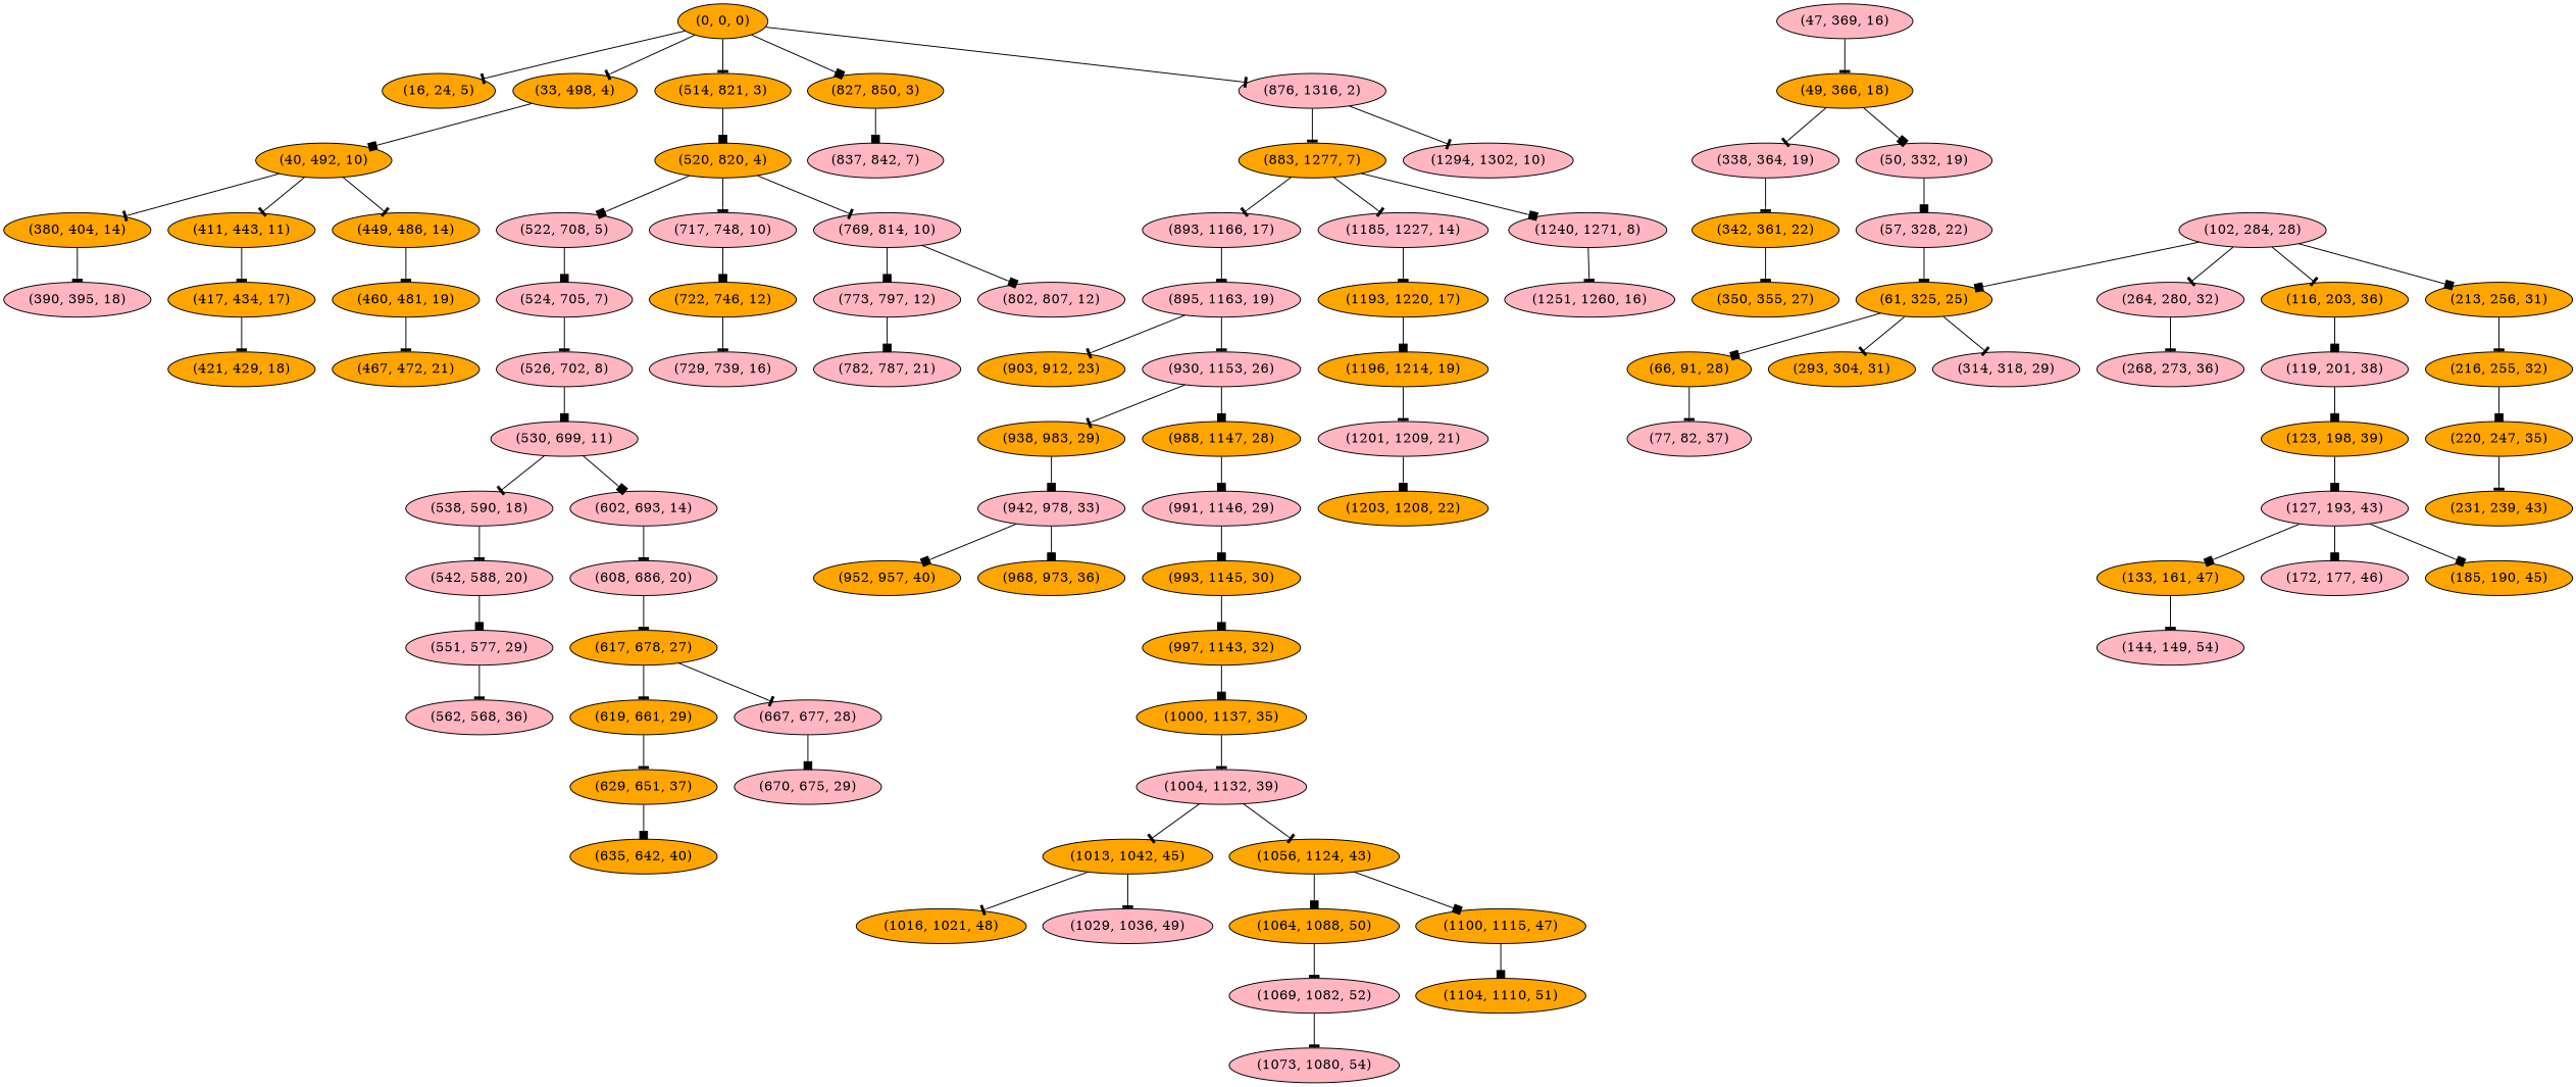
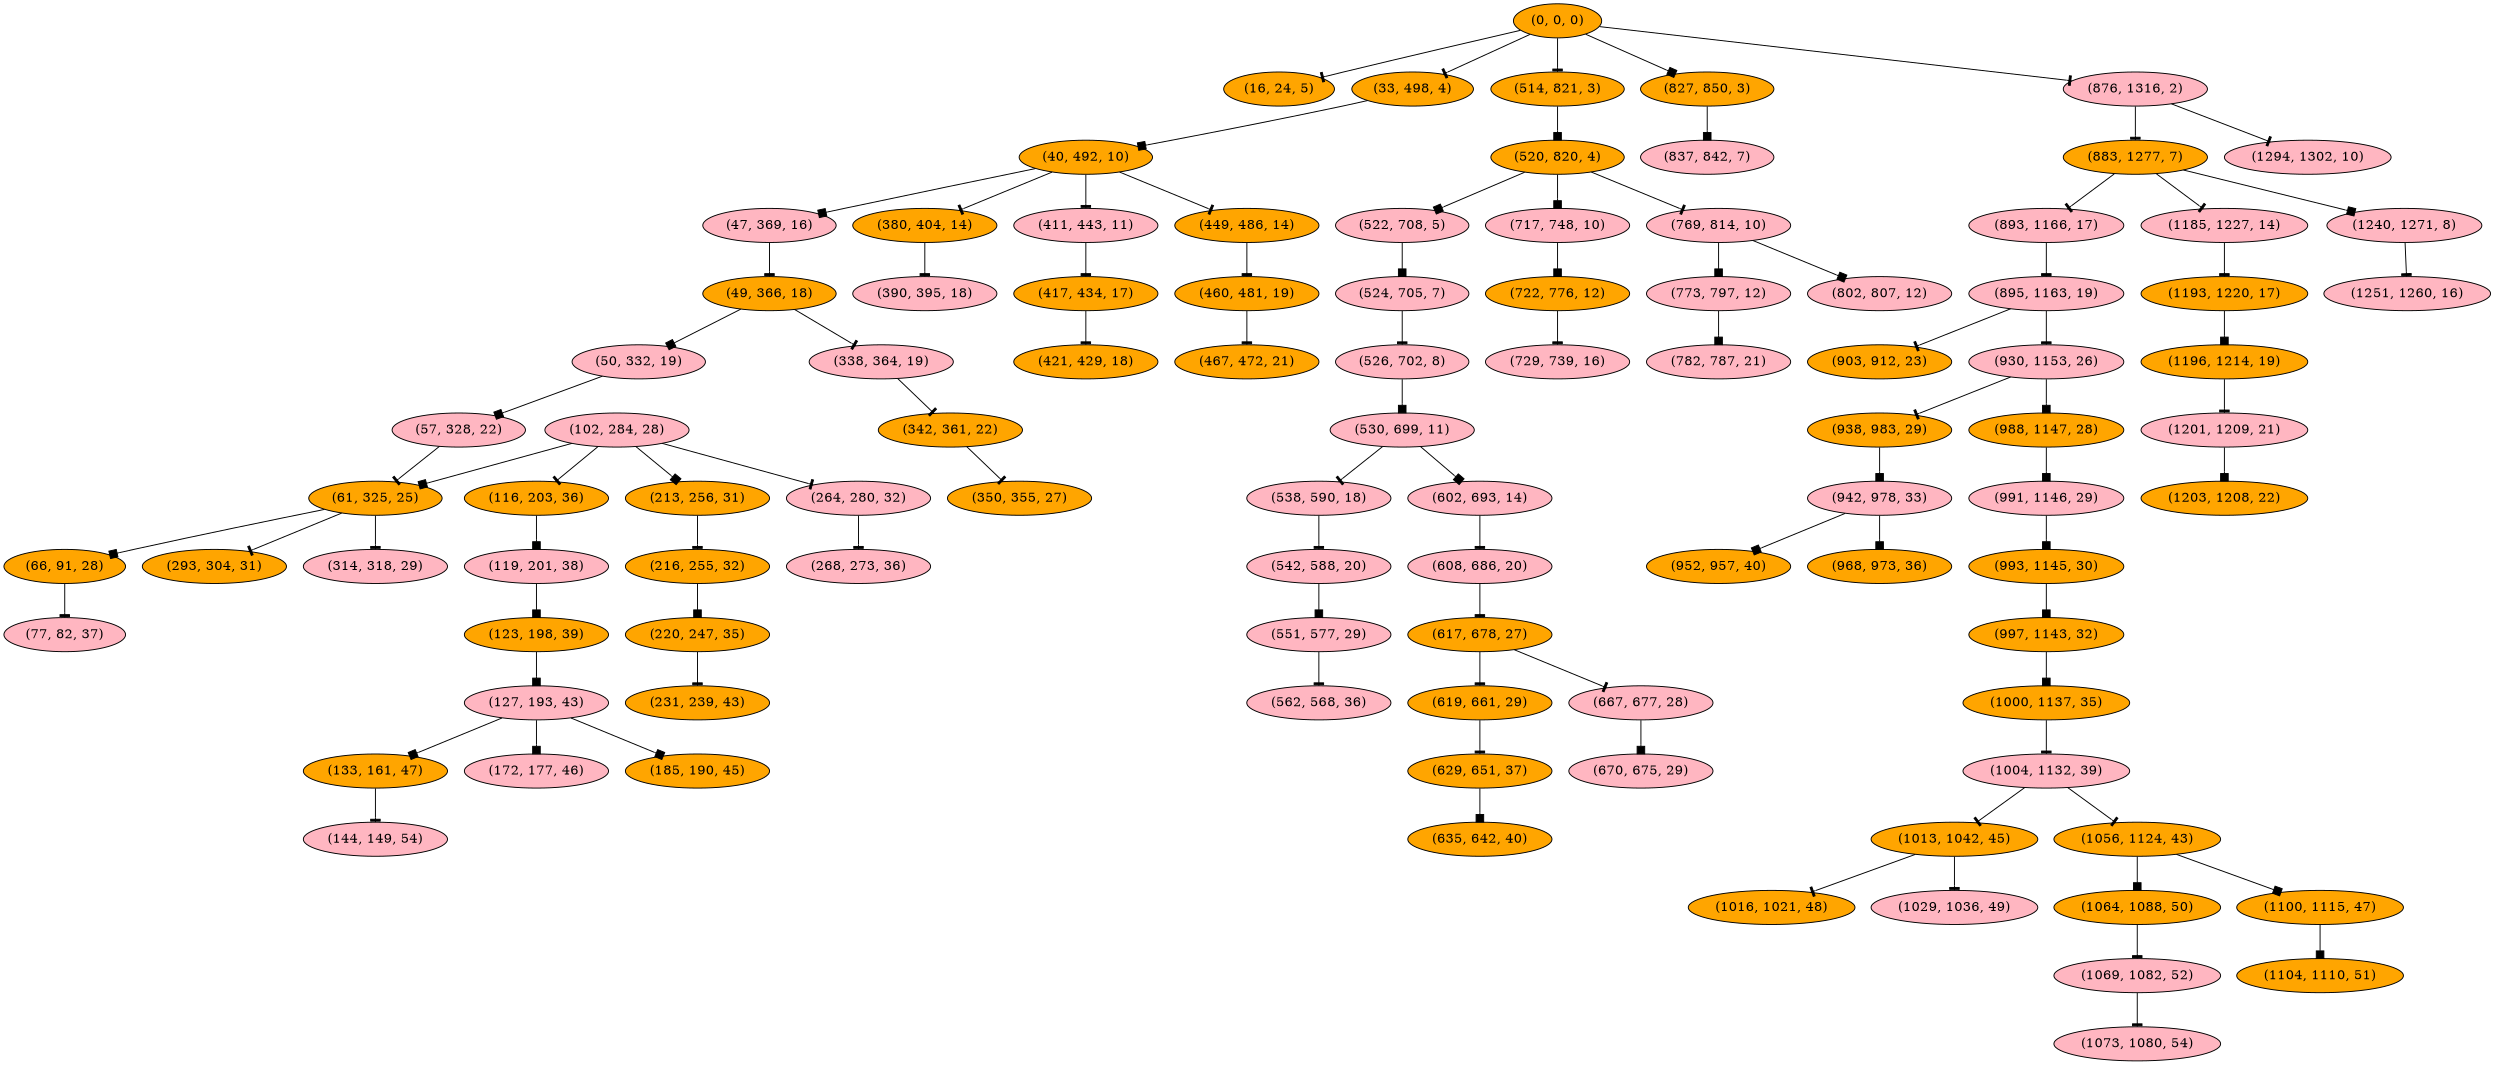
  digraph {
    node [fillcolor=orange style=filled]
    edge [arrowhead=tee]
    "(0, 0, 0)"
    "(16, 24, 5)"
    "(33, 498, 4)"
    "(514, 821, 3)"
    "(827, 850, 3)"
    "(876, 1316, 2)" [fillcolor=lightpink]
    "(40, 492, 10)"
    "(520, 820, 4)"
    "(837, 842, 7)" [fillcolor=lightpink]
    "(883, 1277, 7)"
    "(1294, 1302, 10)" [fillcolor=lightpink]
    "(47, 369, 16)" [fillcolor=lightpink]
    "(380, 404, 14)"
-   "(411, 443, 11)"
+   "(411, 443, 11)" [fillcolor=lightpink]
    "(449, 486, 14)"
    "(49, 366, 18)"
    "(390, 395, 18)" [fillcolor=lightpink]
    "(417, 434, 17)"
    "(460, 481, 19)"
    "(50, 332, 19)" [fillcolor=lightpink]
    "(338, 364, 19)" [fillcolor=lightpink]
    "(57, 328, 22)" [fillcolor=lightpink]
    "(342, 361, 22)"
    "(61, 325, 25)"
    "(66, 91, 28)"
    "(293, 304, 31)"
    "(314, 318, 29)" [fillcolor=lightpink]
    "(77, 82, 37)" [fillcolor=lightpink]
    "(102, 284, 28)" [fillcolor=lightpink]
    "(116, 203, 36)"
    "(213, 256, 31)"
    "(264, 280, 32)" [fillcolor=lightpink]
    "(119, 201, 38)" [fillcolor=lightpink]
    "(216, 255, 32)"
    "(268, 273, 36)" [fillcolor=lightpink]
    "(123, 198, 39)"
    "(127, 193, 43)" [fillcolor=lightpink]
    "(133, 161, 47)"
    "(172, 177, 46)" [fillcolor=lightpink]
    "(185, 190, 45)"
    "(144, 149, 54)" [fillcolor=lightpink]
    "(220, 247, 35)"
    "(231, 239, 43)"
    "(350, 355, 27)"
    "(421, 429, 18)"
    "(467, 472, 21)"
    "(522, 708, 5)" [fillcolor=lightpink]
    "(717, 748, 10)" [fillcolor=lightpink]
    "(769, 814, 10)" [fillcolor=lightpink]
    "(524, 705, 7)" [fillcolor=lightpink]
-   "(722, 746, 12)"
+   "(722, 746, 12)" [label="(722, 776, 12)"]
    "(773, 797, 12)" [fillcolor=lightpink]
    "(802, 807, 12)" [fillcolor=lightpink]
    "(526, 702, 8)" [fillcolor=lightpink]
    "(530, 699, 11)" [fillcolor=lightpink]
    "(538, 590, 18)" [fillcolor=lightpink]
    "(602, 693, 14)" [fillcolor=lightpink]
    "(542, 588, 20)" [fillcolor=lightpink]
    "(608, 686, 20)" [fillcolor=lightpink]
    "(551, 577, 29)" [fillcolor=lightpink]
    "(562, 568, 36)" [fillcolor=lightpink]
    "(617, 678, 27)"
    "(619, 661, 29)"
    "(667, 677, 28)" [fillcolor=lightpink]
    "(629, 651, 37)"
    "(670, 675, 29)" [fillcolor=lightpink]
    "(635, 642, 40)"
    "(729, 739, 16)" [fillcolor=lightpink]
    "(782, 787, 21)" [fillcolor=lightpink]
    "(893, 1166, 17)" [fillcolor=lightpink]
    "(1185, 1227, 14)" [fillcolor=lightpink]
    "(1240, 1271, 8)" [fillcolor=lightpink]
    "(895, 1163, 19)" [fillcolor=lightpink]
    "(1193, 1220, 17)"
    "(1251, 1260, 16)" [fillcolor=lightpink]
    "(903, 912, 23)"
    "(930, 1153, 26)" [fillcolor=lightpink]
    "(938, 983, 29)"
    "(988, 1147, 28)"
    "(942, 978, 33)" [fillcolor=lightpink]
    "(991, 1146, 29)" [fillcolor=lightpink]
    "(952, 957, 40)"
    "(968, 973, 36)"
    "(993, 1145, 30)"
    "(997, 1143, 32)"
    "(1000, 1137, 35)"
    "(1004, 1132, 39)" [fillcolor=lightpink]
    "(1013, 1042, 45)"
    "(1056, 1124, 43)"
    "(1016, 1021, 48)"
    "(1029, 1036, 49)" [fillcolor=lightpink]
    "(1064, 1088, 50)"
    "(1100, 1115, 47)"
    "(1069, 1082, 52)" [fillcolor=lightpink]
    "(1104, 1110, 51)"
    "(1073, 1080, 54)" [fillcolor=lightpink]
    "(1196, 1214, 19)"
    "(1201, 1209, 21)" [fillcolor=lightpink]
    "(1203, 1208, 22)"
    "(0, 0, 0)" -> "(16, 24, 5)"
    "(0, 0, 0)" -> "(33, 498, 4)"
    "(0, 0, 0)" -> "(514, 821, 3)"
    "(0, 0, 0)" -> "(827, 850, 3)" [arrowhead=box]
    "(0, 0, 0)" -> "(876, 1316, 2)"
    "(33, 498, 4)" -> "(40, 492, 10)" [arrowhead=box]
    "(514, 821, 3)" -> "(520, 820, 4)" [arrowhead=box]
    "(827, 850, 3)" -> "(837, 842, 7)" [arrowhead=box]
    "(876, 1316, 2)" -> "(883, 1277, 7)"
    "(876, 1316, 2)" -> "(1294, 1302, 10)"
+   "(40, 492, 10)" -> "(47, 369, 16)" [arrowhead=box]
    "(40, 492, 10)" -> "(380, 404, 14)"
    "(40, 492, 10)" -> "(411, 443, 11)"
    "(40, 492, 10)" -> "(449, 486, 14)"
    "(520, 820, 4)" -> "(522, 708, 5)" [arrowhead=box]
-   "(520, 820, 4)" -> "(717, 748, 10)"
+   "(520, 820, 4)" -> "(717, 748, 10)" [arrowhead=box]
    "(520, 820, 4)" -> "(769, 814, 10)"
    "(883, 1277, 7)" -> "(893, 1166, 17)"
    "(883, 1277, 7)" -> "(1185, 1227, 14)"
    "(883, 1277, 7)" -> "(1240, 1271, 8)" [arrowhead=box]
    "(47, 369, 16)" -> "(49, 366, 18)"
    "(380, 404, 14)" -> "(390, 395, 18)"
    "(411, 443, 11)" -> "(417, 434, 17)"
    "(449, 486, 14)" -> "(460, 481, 19)"
    "(49, 366, 18)" -> "(50, 332, 19)" [arrowhead=box]
    "(49, 366, 18)" -> "(338, 364, 19)"
    "(417, 434, 17)" -> "(421, 429, 18)"
    "(460, 481, 19)" -> "(467, 472, 21)"
    "(50, 332, 19)" -> "(57, 328, 22)" [arrowhead=box]
    "(338, 364, 19)" -> "(342, 361, 22)"
    "(57, 328, 22)" -> "(61, 325, 25)"
    "(342, 361, 22)" -> "(350, 355, 27)"
    "(61, 325, 25)" -> "(66, 91, 28)" [arrowhead=box]
    "(61, 325, 25)" -> "(293, 304, 31)"
    "(61, 325, 25)" -> "(314, 318, 29)"
    "(66, 91, 28)" -> "(77, 82, 37)"
    "(102, 284, 28)" -> "(61, 325, 25)" [arrowhead=box]
    "(102, 284, 28)" -> "(116, 203, 36)"
    "(102, 284, 28)" -> "(213, 256, 31)" [arrowhead=box]
    "(102, 284, 28)" -> "(264, 280, 32)"
    "(116, 203, 36)" -> "(119, 201, 38)" [arrowhead=box]
    "(213, 256, 31)" -> "(216, 255, 32)"
    "(264, 280, 32)" -> "(268, 273, 36)"
    "(119, 201, 38)" -> "(123, 198, 39)" [arrowhead=box]
    "(216, 255, 32)" -> "(220, 247, 35)" [arrowhead=box]
    "(123, 198, 39)" -> "(127, 193, 43)" [arrowhead=box]
    "(127, 193, 43)" -> "(133, 161, 47)" [arrowhead=box]
    "(127, 193, 43)" -> "(172, 177, 46)" [arrowhead=box]
    "(127, 193, 43)" -> "(185, 190, 45)" [arrowhead=box]
    "(133, 161, 47)" -> "(144, 149, 54)"
    "(220, 247, 35)" -> "(231, 239, 43)"
    "(522, 708, 5)" -> "(524, 705, 7)" [arrowhead=box]
    "(717, 748, 10)" -> "(722, 746, 12)" [arrowhead=box]
    "(769, 814, 10)" -> "(773, 797, 12)" [arrowhead=box]
    "(769, 814, 10)" -> "(802, 807, 12)" [arrowhead=box]
    "(524, 705, 7)" -> "(526, 702, 8)"
    "(722, 746, 12)" -> "(729, 739, 16)"
    "(773, 797, 12)" -> "(782, 787, 21)" [arrowhead=box]
    "(526, 702, 8)" -> "(530, 699, 11)" [arrowhead=box]
    "(530, 699, 11)" -> "(538, 590, 18)"
    "(530, 699, 11)" -> "(602, 693, 14)" [arrowhead=box]
    "(538, 590, 18)" -> "(542, 588, 20)"
    "(602, 693, 14)" -> "(608, 686, 20)"
    "(542, 588, 20)" -> "(551, 577, 29)" [arrowhead=box]
    "(608, 686, 20)" -> "(617, 678, 27)"
    "(551, 577, 29)" -> "(562, 568, 36)"
    "(617, 678, 27)" -> "(619, 661, 29)"
    "(617, 678, 27)" -> "(667, 677, 28)"
    "(619, 661, 29)" -> "(629, 651, 37)"
    "(667, 677, 28)" -> "(670, 675, 29)" [arrowhead=box]
    "(629, 651, 37)" -> "(635, 642, 40)" [arrowhead=box]
    "(893, 1166, 17)" -> "(895, 1163, 19)"
    "(1185, 1227, 14)" -> "(1193, 1220, 17)"
    "(1240, 1271, 8)" -> "(1251, 1260, 16)"
    "(895, 1163, 19)" -> "(903, 912, 23)"
    "(895, 1163, 19)" -> "(930, 1153, 26)"
    "(1193, 1220, 17)" -> "(1196, 1214, 19)" [arrowhead=box]
    "(930, 1153, 26)" -> "(938, 983, 29)"
    "(930, 1153, 26)" -> "(988, 1147, 28)" [arrowhead=box]
    "(938, 983, 29)" -> "(942, 978, 33)" [arrowhead=box]
    "(988, 1147, 28)" -> "(991, 1146, 29)" [arrowhead=box]
    "(942, 978, 33)" -> "(952, 957, 40)" [arrowhead=box]
    "(942, 978, 33)" -> "(968, 973, 36)" [arrowhead=box]
    "(991, 1146, 29)" -> "(993, 1145, 30)" [arrowhead=box]
    "(993, 1145, 30)" -> "(997, 1143, 32)" [arrowhead=box]
    "(997, 1143, 32)" -> "(1000, 1137, 35)" [arrowhead=box]
    "(1000, 1137, 35)" -> "(1004, 1132, 39)"
    "(1004, 1132, 39)" -> "(1013, 1042, 45)"
    "(1004, 1132, 39)" -> "(1056, 1124, 43)"
    "(1013, 1042, 45)" -> "(1016, 1021, 48)"
    "(1013, 1042, 45)" -> "(1029, 1036, 49)"
    "(1056, 1124, 43)" -> "(1064, 1088, 50)" [arrowhead=box]
    "(1056, 1124, 43)" -> "(1100, 1115, 47)" [arrowhead=box]
    "(1064, 1088, 50)" -> "(1069, 1082, 52)"
    "(1100, 1115, 47)" -> "(1104, 1110, 51)" [arrowhead=box]
    "(1069, 1082, 52)" -> "(1073, 1080, 54)"
    "(1196, 1214, 19)" -> "(1201, 1209, 21)"
    "(1201, 1209, 21)" -> "(1203, 1208, 22)" [arrowhead=box]
  }
